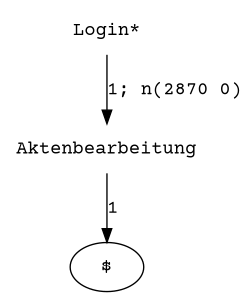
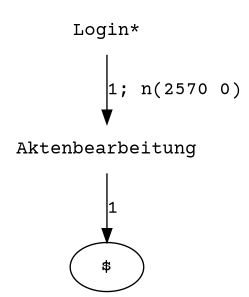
  digraph {
    fontname="Courier Prime"
    node [shape=none fontname="Courier Prime"]
    edge [style=solid fontname="Courier Prime"]
    n1 [label="Login*"]
    n2 [label=Aktenbearbeitung]
    "$" [shape=""]
-   n1 -> n2 [label="1; n(2870 0)"]
+   n1 -> n2 [label="1; n(2570 0)"]
    n2 -> "$" [label=1]
  }
